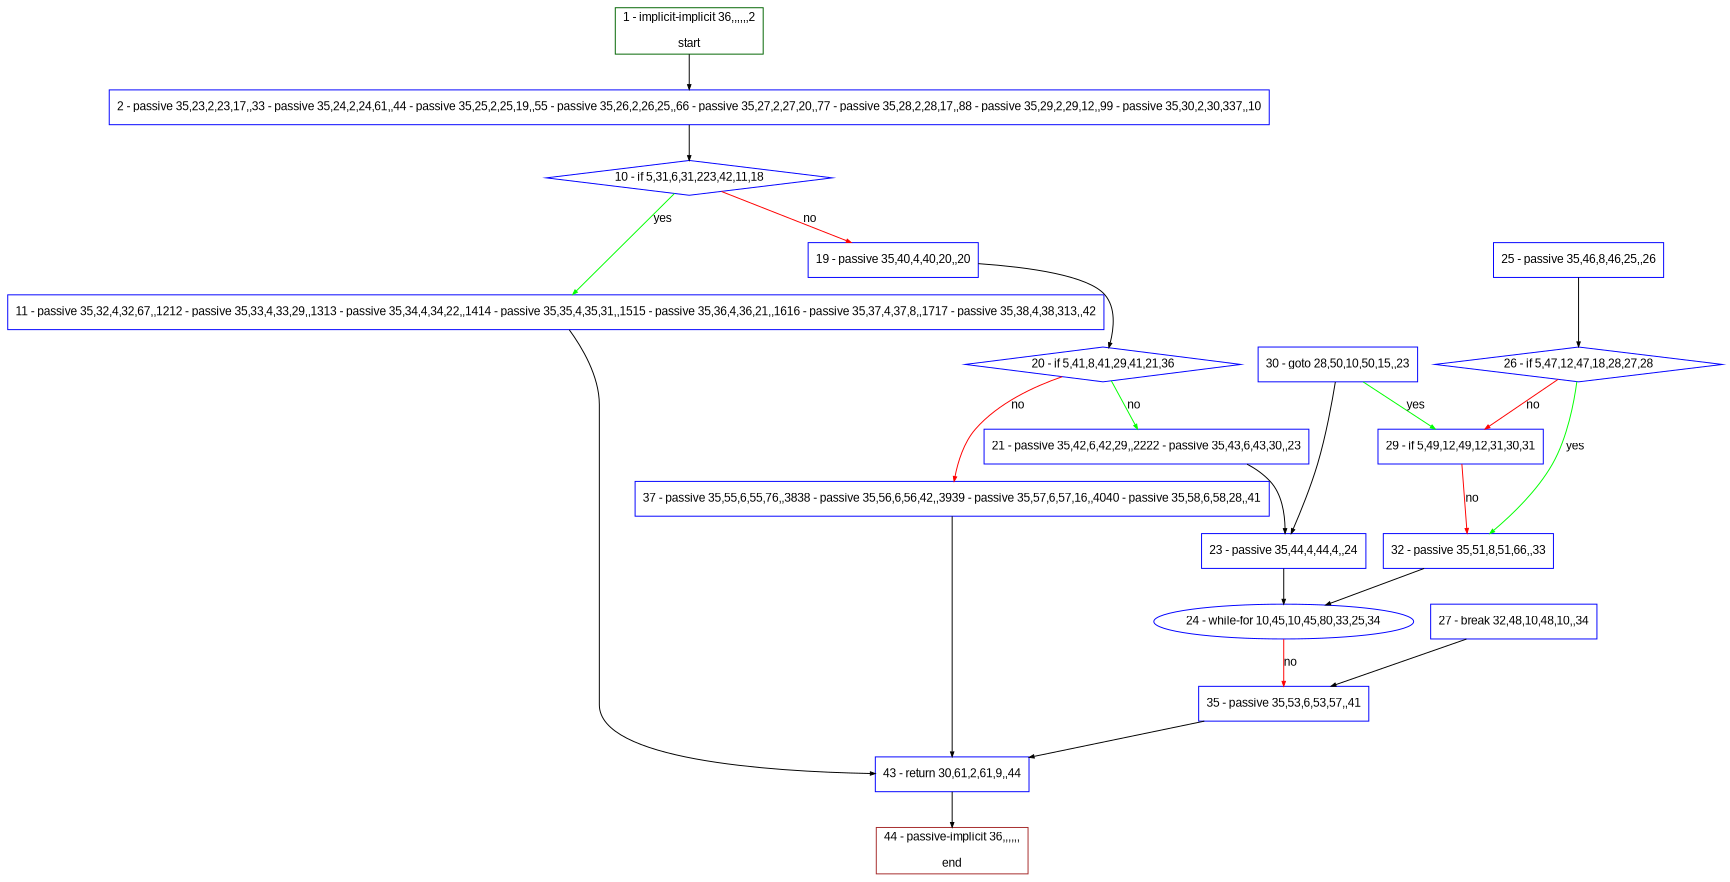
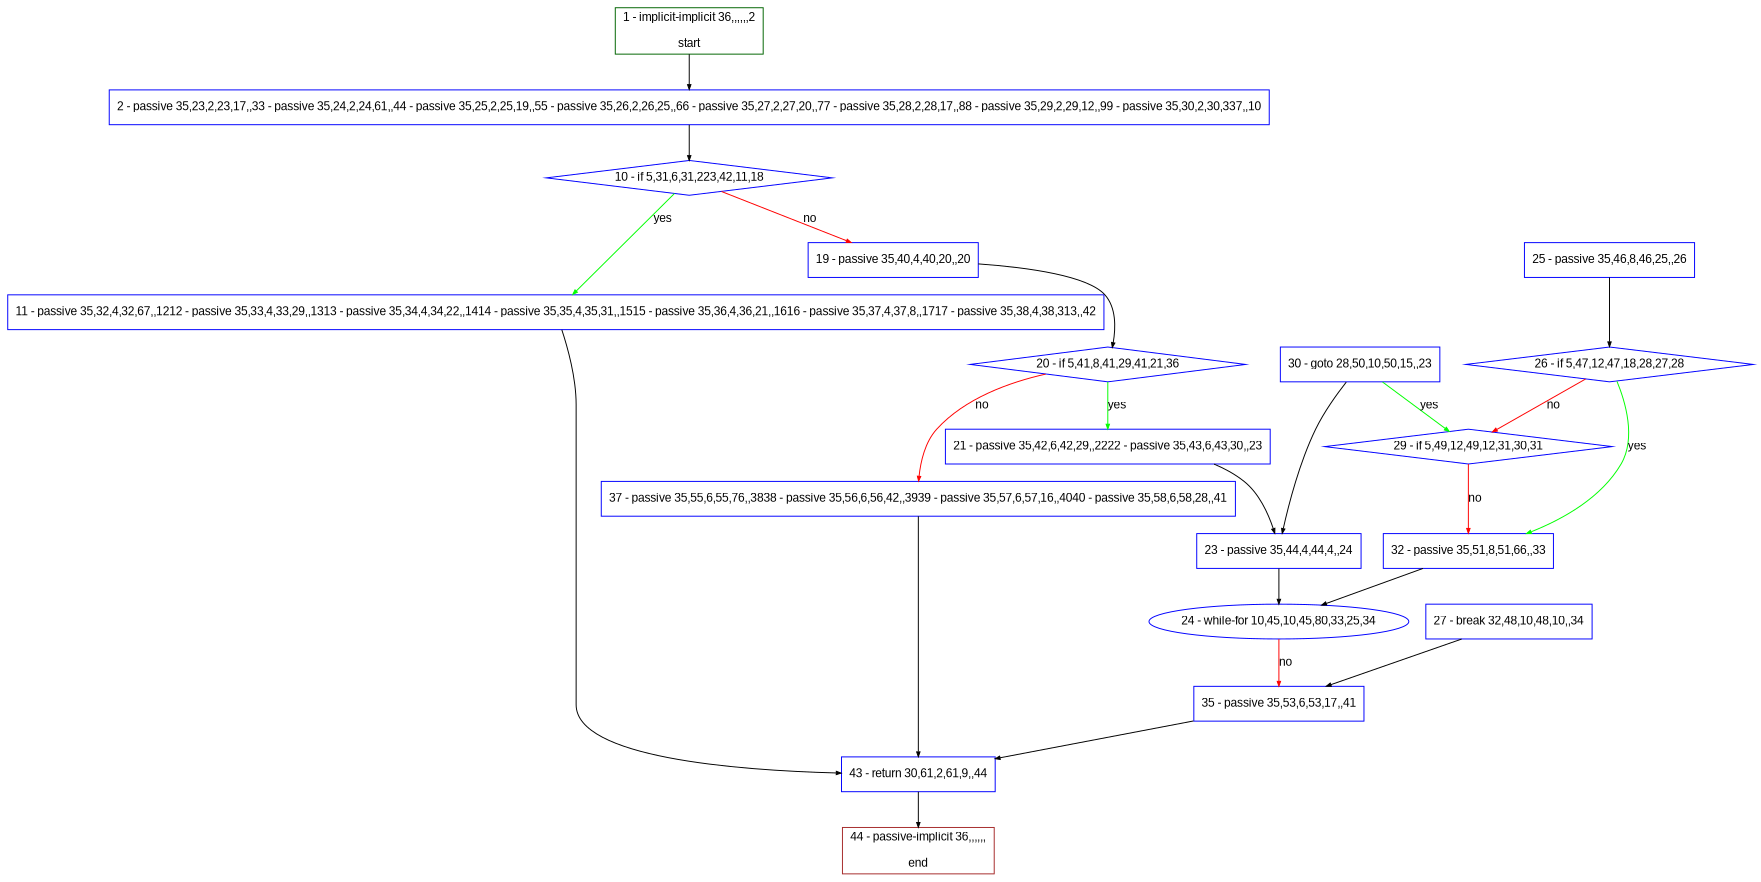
  digraph {
    bgcolor=white
    compound=true
    fillcolor="#FFFFCC"
    fontname=Arial
    fontsize=12
    pack=true
    packmode=clust
    style="rounded,filled"
    node [color="#0000ff" compound=true fillcolor="#ffffff" fixedsize=false fontname=Arial fontsize=12 node_initialized=no shape=box style=filled]
    edge [arrowhead=normal arrowsize=0.5 arrowtail=none color="#000000" compound=true dir=forward fontcolor=black fontname=Arial fontsize=12]
    n1 [label="2 - passive 35,23,2,23,17,,33 - passive 35,24,2,24,61,,44 - passive 35,25,2,25,19,,55 - passive 35,26,2,26,25,,66 - passive 35,27,2,27,20,,77 - passive 35,28,2,28,17,,88 - passive 35,29,2,29,12,,99 - passive 35,30,2,30,337,,10"]
    n2 [label="10 - if 5,31,6,31,223,42,11,18" shape=diamond]
    n3 [label="11 - passive 35,32,4,32,67,,1212 - passive 35,33,4,33,29,,1313 - passive 35,34,4,34,22,,1414 - passive 35,35,4,35,31,,1515 - passive 35,36,4,36,21,,1616 - passive 35,37,4,37,8,,1717 - passive 35,38,4,38,313,,42"]
    n4 [label="19 - passive 35,40,4,40,20,,20"]
    n5 [color="#006400" label="1 - implicit-implicit 36,,,,,,2\n\nstart"]
    n6 [label="43 - return 30,61,2,61,9,,44"]
    n7 [label="20 - if 5,41,8,41,29,41,21,36" shape=diamond]
    n8 [color="#a52a2a" label="44 - passive-implicit 36,,,,,,\n\nend"]
    n9 [label="21 - passive 35,42,6,42,29,,2222 - passive 35,43,6,43,30,,23"]
    n10 [label="37 - passive 35,55,6,55,76,,3838 - passive 35,56,6,56,42,,3939 - passive 35,57,6,57,16,,4040 - passive 35,58,6,58,28,,41"]
    n11 [label="23 - passive 35,44,4,44,4,,24"]
    n12 [label="24 - while-for 10,45,10,45,80,33,25,34" shape=oval]
-   n13 [label="35 - passive 35,53,6,53,57,,41"]
+   n13 [label="35 - passive 35,53,6,53,17,,41"]
    n14 [label="25 - passive 35,46,8,46,25,,26"]
    n15 [label="26 - if 5,47,12,47,18,28,27,28" shape=diamond]
-   n16 [label="29 - if 5,49,12,49,12,31,30,31"]
+   n16 [label="29 - if 5,49,12,49,12,31,30,31" shape=diamond]
    n17 [label="32 - passive 35,51,8,51,66,,33"]
    n18 [label="27 - break 32,48,10,48,10,,34"]
    n19 [label="30 - goto 28,50,10,50,15,,23"]
    n1 -> n2
    n2 -> n3 [color="#00ff00" label=yes]
    n2 -> n4 [color="#ff0000" label=no]
    n3 -> n6
    n4 -> n7
    n5 -> n1
    n6 -> n8
-   n7 -> n9 [color="#00ff00" label=no]
+   n7 -> n9 [color="#00ff00" label=yes]
    n7 -> n10 [color="#ff0000" label=no]
    n9 -> n11
    n10 -> n6
    n11 -> n12
    n12 -> n13 [color="#ff0000" label=no]
    n13 -> n6
    n14 -> n15
    n15 -> n16 [color="#ff0000" label=no]
    n15 -> n17 [color="#00ff00" label=yes]
    n16 -> n17 [color="#ff0000" label=no]
    n17 -> n12
    n18 -> n13
    n19 -> n11
    n19 -> n16 [color="#00ff00" label=yes]
  }
